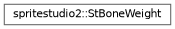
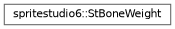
  digraph {
    rankdir=TB
-   n1 [color=grey40 fillcolor=white fontname=Helvetica fontsize=10 height=0.2 label="spritestudio2::StBoneWeight" shape=box style=filled width=0.4]
+   n1 [color=grey40 fillcolor=white fontname=Helvetica fontsize=10 height=0.2 label="spritestudio6::StBoneWeight" shape=box style=filled width=0.4]
  }
